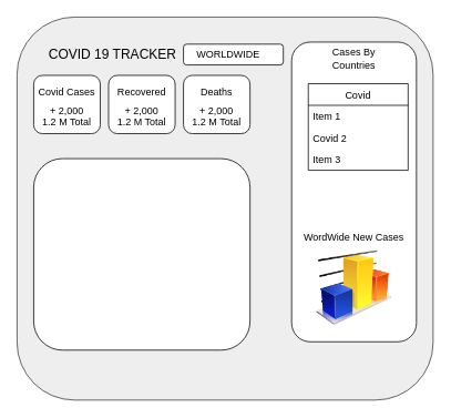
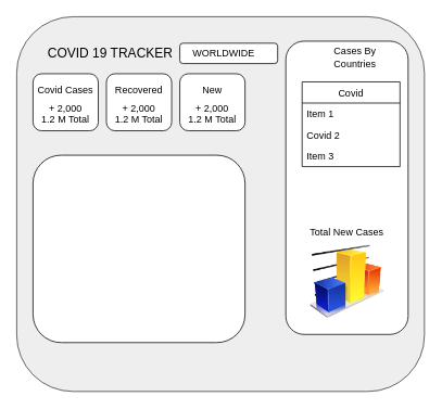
  <mxCell id="0" />
  <mxCell id="1" parent="0" />
  <mxCell id="2" value="" style="rounded=1;whiteSpace=wrap;html=1;fillColor=#eeeeee;strokeColor=#36393d;" vertex="1" parent="1"><mxGeometry x="20" y="20" width="500" height="460" as="geometry" /></mxCell>
  <mxCell id="3" value="&lt;font style=&quot;font-size: 16px&quot;&gt;COVID 19 TRACKER&lt;/font&gt;" style="text;html=1;strokeColor=none;fillColor=none;align=center;verticalAlign=middle;whiteSpace=wrap;rounded=0;" vertex="1" parent="1"><mxGeometry x="40" y="50" width="190" height="30" as="geometry" /></mxCell>
  <mxCell id="4" value="WORLDWIDE" style="text;html=1;strokeColor=none;fillColor=none;align=center;verticalAlign=middle;whiteSpace=wrap;rounded=0;" vertex="1" parent="1"><mxGeometry x="240" y="55" width="80" height="20" as="geometry" /></mxCell>
  <mxCell id="5" value="" style="rounded=1;whiteSpace=wrap;html=1;" vertex="1" parent="1"><mxGeometry x="220" y="52.5" width="120" height="25" as="geometry" /></mxCell>
  <mxCell id="6" value="WORLDWIDE" style="text;html=1;strokeColor=none;fillColor=none;align=center;verticalAlign=middle;whiteSpace=wrap;rounded=0;" vertex="1" parent="1"><mxGeometry x="254" y="55" width="40" height="20" as="geometry" /></mxCell>
  <mxCell id="7" value="&lt;br&gt;&lt;br&gt;&lt;font face=&quot;helvetica&quot;&gt;+ 2,000&lt;/font&gt;&lt;br&gt;1.2 M Total" style="rounded=1;whiteSpace=wrap;html=1;" vertex="1" parent="1"><mxGeometry x="40" y="90" width="80" height="70" as="geometry" /></mxCell>
  <mxCell id="8" value="Covid Cases" style="text;html=1;strokeColor=none;fillColor=none;align=center;verticalAlign=middle;whiteSpace=wrap;rounded=0;" vertex="1" parent="1"><mxGeometry x="40" y="100" width="80" height="20" as="geometry" /></mxCell>
  <mxCell id="9" value="&lt;br&gt;&lt;br&gt;&lt;font face=&quot;helvetica&quot;&gt;+ 2,000&lt;/font&gt;&lt;br&gt;1.2 M Total" style="rounded=1;whiteSpace=wrap;html=1;" vertex="1" parent="1"><mxGeometry x="130" y="90" width="80" height="70" as="geometry" /></mxCell>
  <mxCell id="10" value="&lt;br&gt;&lt;br&gt;&lt;font face=&quot;helvetica&quot;&gt;+ 2,000&lt;/font&gt;&lt;br&gt;1.2 M Total" style="rounded=1;whiteSpace=wrap;html=1;" vertex="1" parent="1"><mxGeometry x="220" y="90" width="80" height="70" as="geometry" /></mxCell>
  <mxCell id="11" value="Recovered" style="text;html=1;strokeColor=none;fillColor=none;align=center;verticalAlign=middle;whiteSpace=wrap;rounded=0;" vertex="1" parent="1"><mxGeometry x="150" y="100" width="40" height="20" as="geometry" /></mxCell>
- <mxCell id="12" value="Deaths" style="text;html=1;strokeColor=none;fillColor=none;align=center;verticalAlign=middle;whiteSpace=wrap;rounded=0;" vertex="1" parent="1"><mxGeometry x="240" y="100" width="40" height="20" as="geometry" /></mxCell>
+ <mxCell id="12" value="New" style="text;html=1;strokeColor=none;fillColor=none;align=center;verticalAlign=middle;whiteSpace=wrap;rounded=0;" vertex="1" parent="1"><mxGeometry x="240" y="100" width="40" height="20" as="geometry" /></mxCell>
  <mxCell id="13" value="" style="shape=image;html=1;verticalAlign=top;verticalLabelPosition=bottom;labelBackgroundColor=#ffffff;imageAspect=0;aspect=fixed;image=https://cdn4.iconfinder.com/data/icons/small-n-flat/24/map-128.png" vertex="1" parent="1"><mxGeometry x="120" y="240" width="128" height="128" as="geometry" /></mxCell>
  <mxCell id="14" value="" style="rounded=1;whiteSpace=wrap;html=1;" vertex="1" parent="1"><mxGeometry x="40" y="190" width="260" height="230" as="geometry" /></mxCell>
  <mxCell id="15" value="" style="shape=image;html=1;verticalAlign=top;verticalLabelPosition=bottom;labelBackgroundColor=#ffffff;imageAspect=0;aspect=fixed;image=https://cdn4.iconfinder.com/data/icons/small-n-flat/24/map-128.png" vertex="1" parent="1"><mxGeometry x="70" y="198" width="202" height="202" as="geometry" /></mxCell>
  <mxCell id="16" value="" style="rounded=1;whiteSpace=wrap;html=1;" vertex="1" parent="1"><mxGeometry x="350" y="50" width="150" height="360" as="geometry" /></mxCell>
- <mxCell id="17" value="Cases By Countries" style="text;html=1;strokeColor=none;fillColor=none;align=center;verticalAlign=middle;whiteSpace=wrap;rounded=0;" vertex="1" parent="1"><mxGeometry x="375" y="55" width="100" height="30" as="geometry" /></mxCell>
- <mxCell id="18" value="WordWide New Cases" style="text;html=1;strokeColor=none;fillColor=none;align=center;verticalAlign=middle;whiteSpace=wrap;rounded=0;" vertex="1" parent="1"><mxGeometry x="355" y="280" width="140" height="10" as="geometry" /></mxCell>
+ <mxCell id="17" value="Cases By Countries" style="text;html=1;strokeColor=none;fillColor=none;align=center;verticalAlign=middle;whiteSpace=wrap;rounded=0;" vertex="1" parent="1"><mxGeometry x="385" y="55" width="100" height="30" as="geometry" /></mxCell>
+ <mxCell id="18" value="Total New Cases" style="text;html=1;strokeColor=none;fillColor=none;align=center;verticalAlign=middle;whiteSpace=wrap;rounded=0;" vertex="1" parent="1"><mxGeometry x="355" y="280" width="140" height="10" as="geometry" /></mxCell>
  <mxCell id="19" value="Covid" style="swimlane;fontStyle=0;childLayout=stackLayout;horizontal=1;startSize=26;fillColor=none;horizontalStack=0;resizeParent=1;resizeParentMax=0;resizeLast=0;collapsible=1;marginBottom=0;" vertex="1" parent="1"><mxGeometry x="370" y="100" width="120" height="104" as="geometry" /></mxCell>
  <mxCell id="20" value="Item 1" style="text;strokeColor=none;fillColor=none;align=left;verticalAlign=top;spacingLeft=4;spacingRight=4;overflow=hidden;rotatable=0;points=[[0,0.5],[1,0.5]];portConstraint=eastwest;" vertex="1" parent="19"><mxGeometry y="26" width="120" height="26" as="geometry" /></mxCell>
  <mxCell id="21" value="Covid 2" style="text;strokeColor=none;fillColor=none;align=left;verticalAlign=top;spacingLeft=4;spacingRight=4;overflow=hidden;rotatable=0;points=[[0,0.5],[1,0.5]];portConstraint=eastwest;" vertex="1" parent="19"><mxGeometry y="52" width="120" height="26" as="geometry" /></mxCell>
  <mxCell id="22" value="Item 3" style="text;strokeColor=none;fillColor=none;align=left;verticalAlign=top;spacingLeft=4;spacingRight=4;overflow=hidden;rotatable=0;points=[[0,0.5],[1,0.5]];portConstraint=eastwest;" vertex="1" parent="19"><mxGeometry y="78" width="120" height="26" as="geometry" /></mxCell>
  <mxCell id="23" value="" style="image;html=1;image=img/lib/clip_art/finance/Graph_128x128.png" vertex="1" parent="1"><mxGeometry x="370" y="300" width="110" height="90" as="geometry" /></mxCell>
